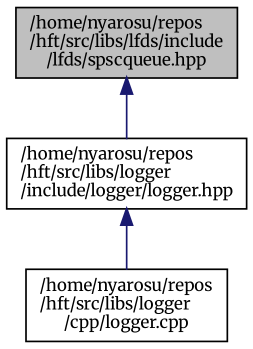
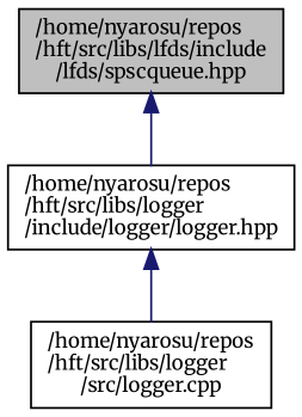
  digraph {
    fontname=Merriweather
    node [color=black fillcolor=white fontname=Merriweather fontsize=10 shape=record style=filled]
    edge [color=midnightblue dir=back fontname=Merriweather fontsize=10 labelfontname=Helvetica labelfontsize=10 style=solid]
    n1 [fillcolor=grey75 fontcolor=black height=0.2 label="/home/nyarosu/repos\l/hft/src/libs/lfds/include\l/lfds/spscqueue.hpp" width=0.4]
    n2 [height=0.2 label="/home/nyarosu/repos\l/hft/src/libs/logger\l/include/logger/logger.hpp" width=0.4]
-   n3 [height=0.2 label="/home/nyarosu/repos\l/hft/src/libs/logger\l/cpp/logger.cpp" width=0.4]
+   n3 [height=0.2 label="/home/nyarosu/repos\l/hft/src/libs/logger\l/src/logger.cpp" width=0.4]
    n1 -> n2
    n2 -> n3
  }
